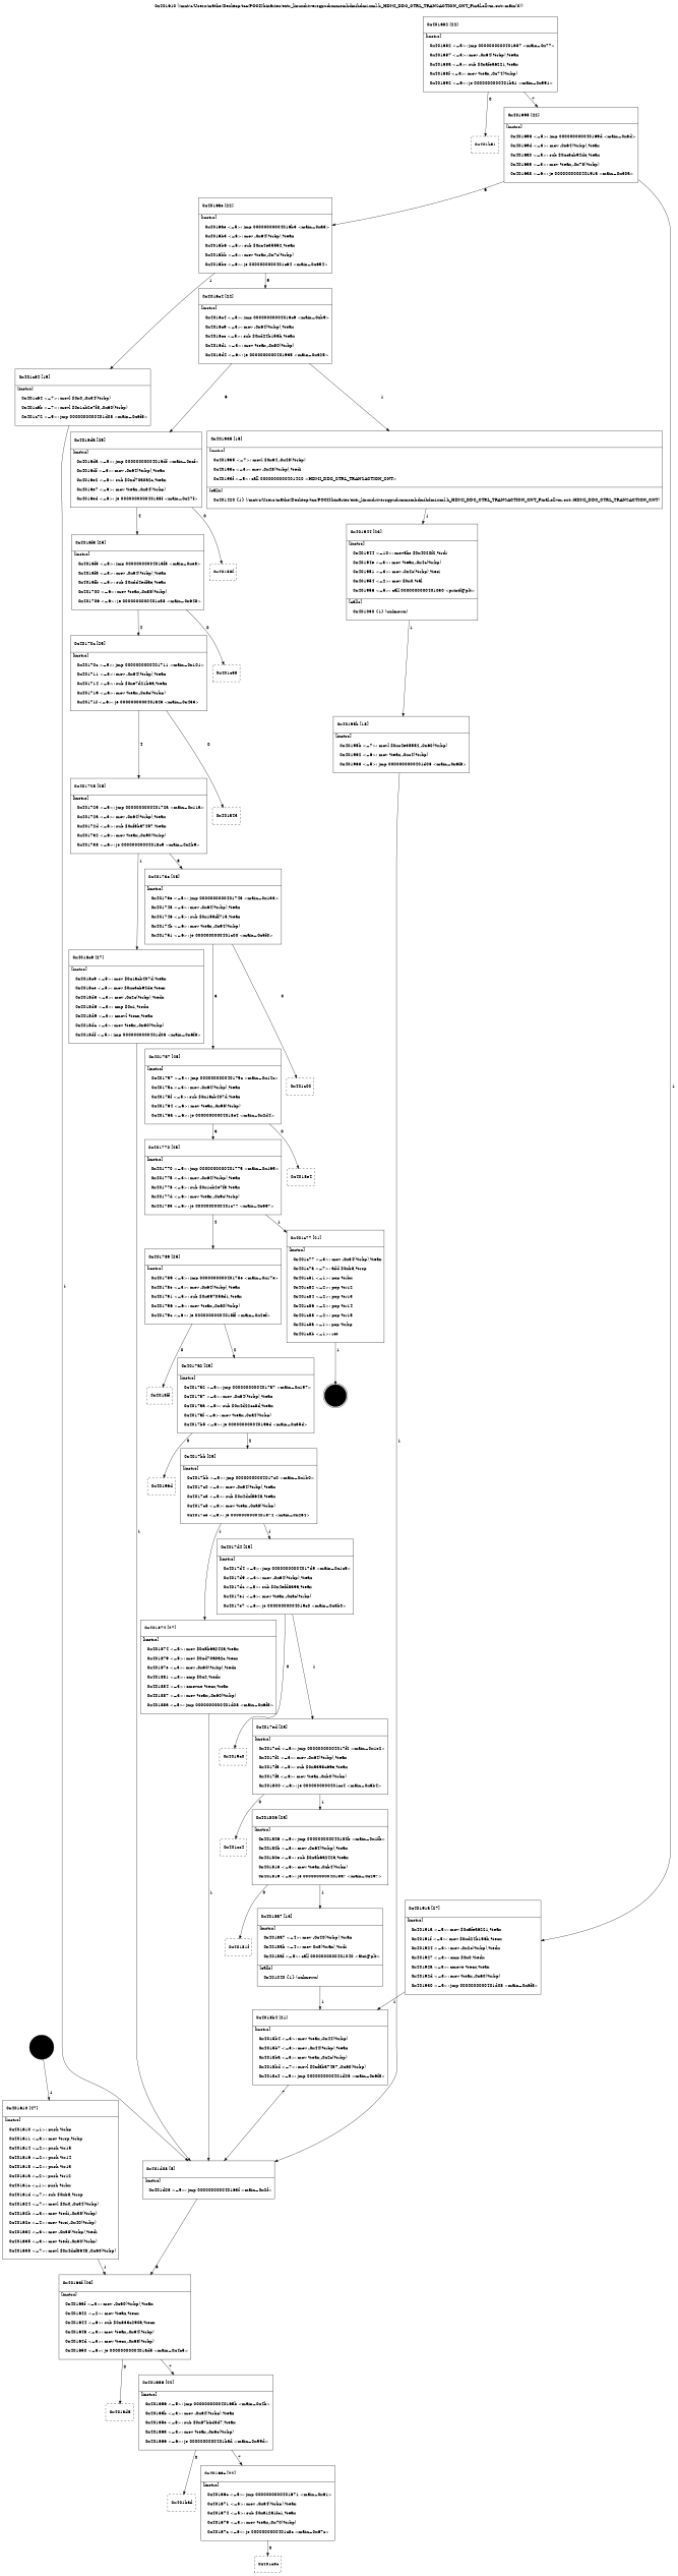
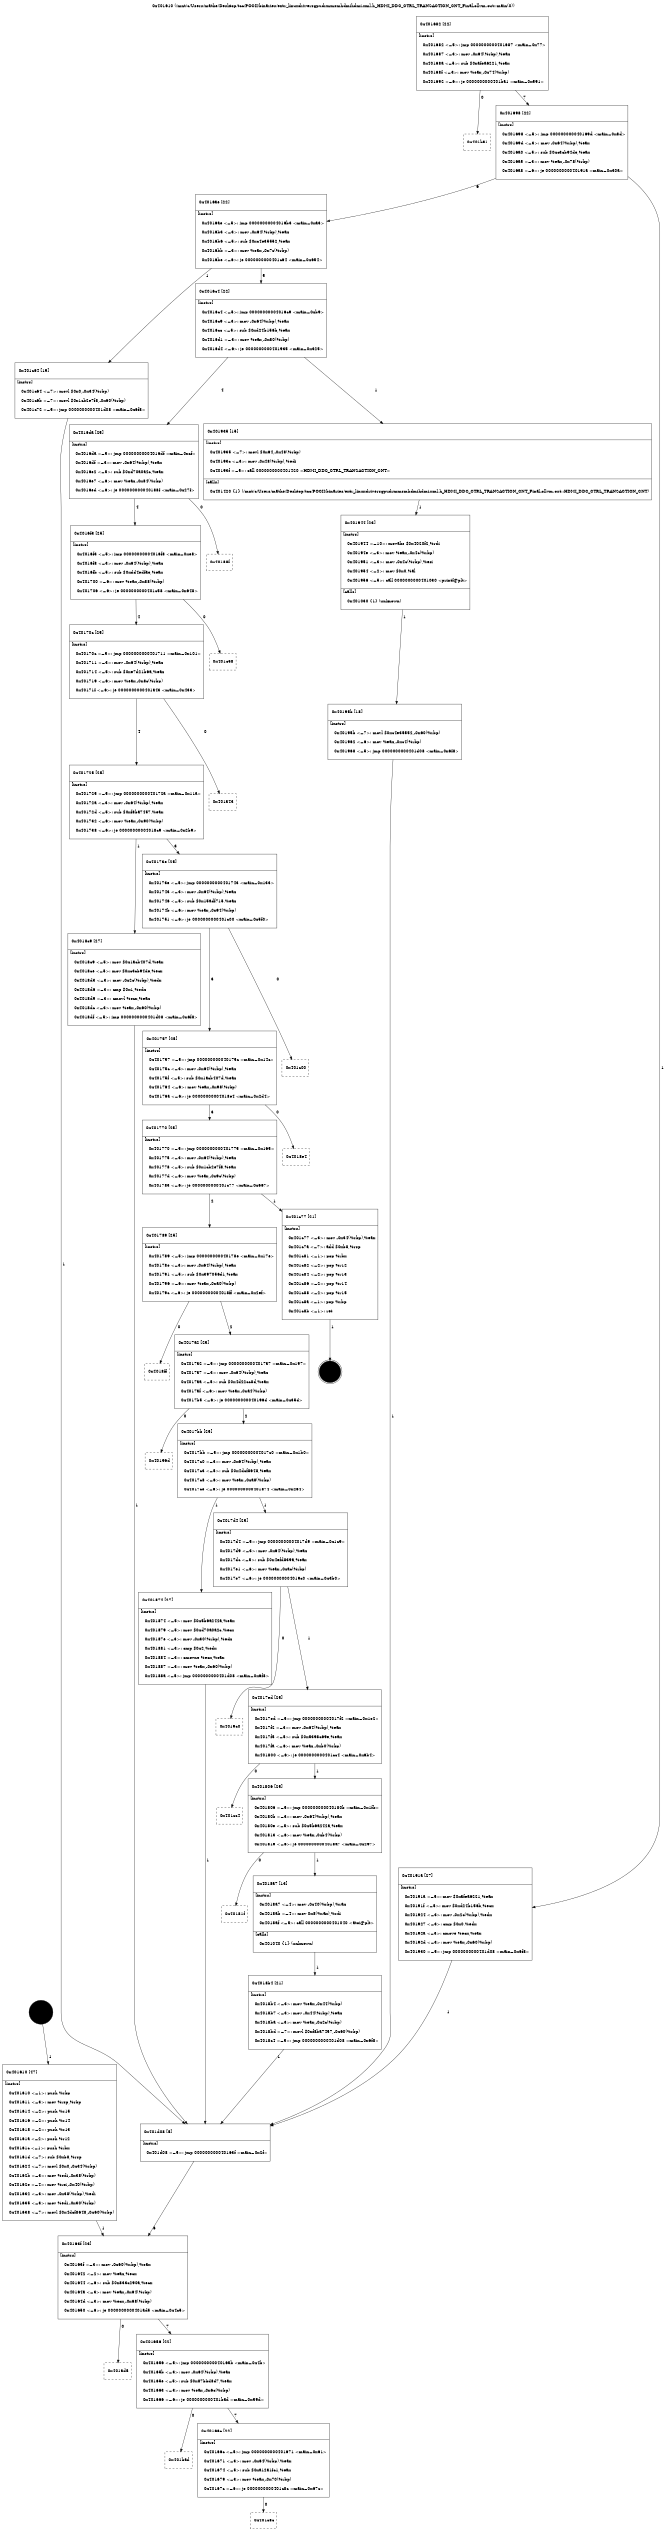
  digraph {
    label="0x401610 (/mnt/c/Users/mathe/Desktop/tcc/POCII/binaries/extr_linuxdriversgpudrmmsmhdmihdmi.xml.h_HDMI_DDC_CTRL_TRANSACTION_CNT_Final-ollvm.out::main(0))"
    labelloc=t
    node [shape=record]
    Entry [fillcolor=black height=0.3 shape=circle style=filled width=0.3]
    n2 [label="{\n     0x401610 [47]\l\n     | [instrs]\l\n     &nbsp;&nbsp;0x401610 \<+1\>: push %rbp\l\n     &nbsp;&nbsp;0x401611 \<+3\>: mov %rsp,%rbp\l\n     &nbsp;&nbsp;0x401614 \<+2\>: push %r15\l\n     &nbsp;&nbsp;0x401616 \<+2\>: push %r14\l\n     &nbsp;&nbsp;0x401618 \<+2\>: push %r13\l\n     &nbsp;&nbsp;0x40161a \<+2\>: push %r12\l\n     &nbsp;&nbsp;0x40161c \<+1\>: push %rbx\l\n     &nbsp;&nbsp;0x40161d \<+7\>: sub $0xb8,%rsp\l\n     &nbsp;&nbsp;0x401624 \<+7\>: movl $0x0,-0x34(%rbp)\l\n     &nbsp;&nbsp;0x40162b \<+3\>: mov %edi,-0x38(%rbp)\l\n     &nbsp;&nbsp;0x40162e \<+4\>: mov %rsi,-0x40(%rbp)\l\n     &nbsp;&nbsp;0x401632 \<+3\>: mov -0x38(%rbp),%edi\l\n     &nbsp;&nbsp;0x401635 \<+3\>: mov %edi,-0x30(%rbp)\l\n     &nbsp;&nbsp;0x401638 \<+7\>: movl $0x4dcf8648,-0x60(%rbp)\l\n  }"]
    n3 [label="{\n     0x40163f [23]\l\n     | [instrs]\l\n     &nbsp;&nbsp;0x40163f \<+3\>: mov -0x60(%rbp),%eax\l\n     &nbsp;&nbsp;0x401642 \<+2\>: mov %eax,%ecx\l\n     &nbsp;&nbsp;0x401644 \<+6\>: sub $0x833c290a,%ecx\l\n     &nbsp;&nbsp;0x40164a \<+3\>: mov %eax,-0x64(%rbp)\l\n     &nbsp;&nbsp;0x40164d \<+3\>: mov %ecx,-0x68(%rbp)\l\n     &nbsp;&nbsp;0x401650 \<+6\>: je 0000000000401ad5 \<main+0x4c5\>\l\n  }"]
    n4 [label="{\n     0x401ad5\l\n  }" style=dashed]
    n5 [label="{\n     0x401656 [22]\l\n     | [instrs]\l\n     &nbsp;&nbsp;0x401656 \<+5\>: jmp 000000000040165b \<main+0x4b\>\l\n     &nbsp;&nbsp;0x40165b \<+3\>: mov -0x64(%rbp),%eax\l\n     &nbsp;&nbsp;0x40165e \<+5\>: sub $0x87bbd8d7,%eax\l\n     &nbsp;&nbsp;0x401663 \<+3\>: mov %eax,-0x6c(%rbp)\l\n     &nbsp;&nbsp;0x401666 \<+6\>: je 0000000000401bad \<main+0x59d\>\l\n  }"]
    n6 [label="{\n     0x401bad\l\n  }" style=dashed]
    n7 [label="{\n     0x40166c [22]\l\n     | [instrs]\l\n     &nbsp;&nbsp;0x40166c \<+5\>: jmp 0000000000401671 \<main+0x61\>\l\n     &nbsp;&nbsp;0x401671 \<+3\>: mov -0x64(%rbp),%eax\l\n     &nbsp;&nbsp;0x401674 \<+5\>: sub $0xa12a1fc1,%eax\l\n     &nbsp;&nbsp;0x401679 \<+3\>: mov %eax,-0x70(%rbp)\l\n     &nbsp;&nbsp;0x40167c \<+6\>: je 0000000000401c8c \<main+0x67c\>\l\n  }"]
    n8 [label="{\n     0x401c8c\l\n  }" style=dashed]
    Exit [fillcolor=black height=0.3 peripheries=2 shape=circle style=filled width=0.3]
    n10 [label="{\n     0x401682 [22]\l\n     | [instrs]\l\n     &nbsp;&nbsp;0x401682 \<+5\>: jmp 0000000000401687 \<main+0x77\>\l\n     &nbsp;&nbsp;0x401687 \<+3\>: mov -0x64(%rbp),%eax\l\n     &nbsp;&nbsp;0x40168a \<+5\>: sub $0xafea6221,%eax\l\n     &nbsp;&nbsp;0x40168f \<+3\>: mov %eax,-0x74(%rbp)\l\n     &nbsp;&nbsp;0x401692 \<+6\>: je 0000000000401ba1 \<main+0x591\>\l\n  }"]
    n11 [label="{\n     0x401ba1\l\n  }" style=dashed]
    n12 [label="{\n     0x401698 [22]\l\n     | [instrs]\l\n     &nbsp;&nbsp;0x401698 \<+5\>: jmp 000000000040169d \<main+0x8d\>\l\n     &nbsp;&nbsp;0x40169d \<+3\>: mov -0x64(%rbp),%eax\l\n     &nbsp;&nbsp;0x4016a0 \<+5\>: sub $0xc3cb94de,%eax\l\n     &nbsp;&nbsp;0x4016a5 \<+3\>: mov %eax,-0x78(%rbp)\l\n     &nbsp;&nbsp;0x4016a8 \<+6\>: je 000000000040191a \<main+0x30a\>\l\n  }"]
    n13 [label="{\n     0x40195b [18]\l\n     | [instrs]\l\n     &nbsp;&nbsp;0x40195b \<+7\>: movl $0xc4e35552,-0x60(%rbp)\l\n     &nbsp;&nbsp;0x401962 \<+6\>: mov %eax,-0xc4(%rbp)\l\n     &nbsp;&nbsp;0x401968 \<+5\>: jmp 0000000000401d08 \<main+0x6f8\>\l\n  }"]
    n14 [label="{\n     0x401d08 [5]\l\n     | [instrs]\l\n     &nbsp;&nbsp;0x401d08 \<+5\>: jmp 000000000040163f \<main+0x2f\>\l\n  }"]
    n15 [label="{\n     0x40191a [27]\l\n     | [instrs]\l\n     &nbsp;&nbsp;0x40191a \<+5\>: mov $0xafea6221,%eax\l\n     &nbsp;&nbsp;0x40191f \<+5\>: mov $0xd24b156b,%ecx\l\n     &nbsp;&nbsp;0x401924 \<+3\>: mov -0x2c(%rbp),%edx\l\n     &nbsp;&nbsp;0x401927 \<+3\>: cmp $0x0,%edx\l\n     &nbsp;&nbsp;0x40192a \<+3\>: cmove %ecx,%eax\l\n     &nbsp;&nbsp;0x40192d \<+3\>: mov %eax,-0x60(%rbp)\l\n     &nbsp;&nbsp;0x401930 \<+5\>: jmp 0000000000401d08 \<main+0x6f8\>\l\n  }"]
    n16 [label="{\n     0x4016ae [22]\l\n     | [instrs]\l\n     &nbsp;&nbsp;0x4016ae \<+5\>: jmp 00000000004016b3 \<main+0xa3\>\l\n     &nbsp;&nbsp;0x4016b3 \<+3\>: mov -0x64(%rbp),%eax\l\n     &nbsp;&nbsp;0x4016b6 \<+5\>: sub $0xc4e35552,%eax\l\n     &nbsp;&nbsp;0x4016bb \<+3\>: mov %eax,-0x7c(%rbp)\l\n     &nbsp;&nbsp;0x4016be \<+6\>: je 0000000000401c64 \<main+0x654\>\l\n  }"]
    n17 [label="{\n     0x401944 [23]\l\n     | [instrs]\l\n     &nbsp;&nbsp;0x401944 \<+10\>: movabs $0x4020f2,%rdi\l\n     &nbsp;&nbsp;0x40194e \<+3\>: mov %eax,-0x4c(%rbp)\l\n     &nbsp;&nbsp;0x401951 \<+3\>: mov -0x4c(%rbp),%esi\l\n     &nbsp;&nbsp;0x401954 \<+2\>: mov $0x0,%al\l\n     &nbsp;&nbsp;0x401956 \<+5\>: call 0000000000401030 \<printf@plt\>\l\n     | [calls]\l\n     &nbsp;&nbsp;0x401030 \{1\} (unknown)\l\n  }"]
    n18 [label="{\n     0x401c64 [19]\l\n     | [instrs]\l\n     &nbsp;&nbsp;0x401c64 \<+7\>: movl $0x0,-0x34(%rbp)\l\n     &nbsp;&nbsp;0x401c6b \<+7\>: movl $0x1cb2e7f8,-0x60(%rbp)\l\n     &nbsp;&nbsp;0x401c72 \<+5\>: jmp 0000000000401d08 \<main+0x6f8\>\l\n  }"]
    n19 [label="{\n     0x4016c4 [22]\l\n     | [instrs]\l\n     &nbsp;&nbsp;0x4016c4 \<+5\>: jmp 00000000004016c9 \<main+0xb9\>\l\n     &nbsp;&nbsp;0x4016c9 \<+3\>: mov -0x64(%rbp),%eax\l\n     &nbsp;&nbsp;0x4016cc \<+5\>: sub $0xd24b156b,%eax\l\n     &nbsp;&nbsp;0x4016d1 \<+3\>: mov %eax,-0x80(%rbp)\l\n     &nbsp;&nbsp;0x4016d4 \<+6\>: je 0000000000401935 \<main+0x325\>\l\n  }"]
    n20 [label="{\n     0x4018b4 [21]\l\n     | [instrs]\l\n     &nbsp;&nbsp;0x4018b4 \<+3\>: mov %eax,-0x44(%rbp)\l\n     &nbsp;&nbsp;0x4018b7 \<+3\>: mov -0x44(%rbp),%eax\l\n     &nbsp;&nbsp;0x4018ba \<+3\>: mov %eax,-0x2c(%rbp)\l\n     &nbsp;&nbsp;0x4018bd \<+7\>: movl $0xf8ba7457,-0x60(%rbp)\l\n     &nbsp;&nbsp;0x4018c4 \<+5\>: jmp 0000000000401d08 \<main+0x6f8\>\l\n  }"]
    n21 [label="{\n     0x401935 [15]\l\n     | [instrs]\l\n     &nbsp;&nbsp;0x401935 \<+7\>: movl $0x64,-0x48(%rbp)\l\n     &nbsp;&nbsp;0x40193c \<+3\>: mov -0x48(%rbp),%edi\l\n     &nbsp;&nbsp;0x40193f \<+5\>: call 0000000000401420 \<HDMI_DDC_CTRL_TRANSACTION_CNT\>\l\n     | [calls]\l\n     &nbsp;&nbsp;0x401420 \{1\} (/mnt/c/Users/mathe/Desktop/tcc/POCII/binaries/extr_linuxdriversgpudrmmsmhdmihdmi.xml.h_HDMI_DDC_CTRL_TRANSACTION_CNT_Final-ollvm.out::HDMI_DDC_CTRL_TRANSACTION_CNT)\l\n  }"]
    n22 [label="{\n     0x4016da [25]\l\n     | [instrs]\l\n     &nbsp;&nbsp;0x4016da \<+5\>: jmp 00000000004016df \<main+0xcf\>\l\n     &nbsp;&nbsp;0x4016df \<+3\>: mov -0x64(%rbp),%eax\l\n     &nbsp;&nbsp;0x4016e2 \<+5\>: sub $0xd70a0a2c,%eax\l\n     &nbsp;&nbsp;0x4016e7 \<+6\>: mov %eax,-0x84(%rbp)\l\n     &nbsp;&nbsp;0x4016ed \<+6\>: je 000000000040188f \<main+0x27f\>\l\n  }"]
    n23 [label="{\n     0x40181f\l\n  }" style=dashed]
    n24 [label="{\n     0x40188f\l\n  }" style=dashed]
    n25 [label="{\n     0x4016f3 [25]\l\n     | [instrs]\l\n     &nbsp;&nbsp;0x4016f3 \<+5\>: jmp 00000000004016f8 \<main+0xe8\>\l\n     &nbsp;&nbsp;0x4016f8 \<+3\>: mov -0x64(%rbp),%eax\l\n     &nbsp;&nbsp;0x4016fb \<+5\>: sub $0xdd4edfae,%eax\l\n     &nbsp;&nbsp;0x401700 \<+6\>: mov %eax,-0x88(%rbp)\l\n     &nbsp;&nbsp;0x401706 \<+6\>: je 0000000000401c58 \<main+0x648\>\l\n  }"]
    n26 [label="{\n     0x4018a7 [13]\l\n     | [instrs]\l\n     &nbsp;&nbsp;0x4018a7 \<+4\>: mov -0x40(%rbp),%rax\l\n     &nbsp;&nbsp;0x4018ab \<+4\>: mov 0x8(%rax),%rdi\l\n     &nbsp;&nbsp;0x4018af \<+5\>: call 0000000000401040 \<atoi@plt\>\l\n     | [calls]\l\n     &nbsp;&nbsp;0x401040 \{1\} (unknown)\l\n  }"]
    n27 [label="{\n     0x401c58\l\n  }" style=dashed]
    n28 [label="{\n     0x40170c [25]\l\n     | [instrs]\l\n     &nbsp;&nbsp;0x40170c \<+5\>: jmp 0000000000401711 \<main+0x101\>\l\n     &nbsp;&nbsp;0x401711 \<+3\>: mov -0x64(%rbp),%eax\l\n     &nbsp;&nbsp;0x401714 \<+5\>: sub $0xe7d21b6a,%eax\l\n     &nbsp;&nbsp;0x401719 \<+6\>: mov %eax,-0x8c(%rbp)\l\n     &nbsp;&nbsp;0x40171f \<+6\>: je 0000000000401a43 \<main+0x433\>\l\n  }"]
    n29 [label="{\n     0x401806 [25]\l\n     | [instrs]\l\n     &nbsp;&nbsp;0x401806 \<+5\>: jmp 000000000040180b \<main+0x1fb\>\l\n     &nbsp;&nbsp;0x40180b \<+3\>: mov -0x64(%rbp),%eax\l\n     &nbsp;&nbsp;0x40180e \<+5\>: sub $0x5b6a242a,%eax\l\n     &nbsp;&nbsp;0x401813 \<+6\>: mov %eax,-0xb4(%rbp)\l\n     &nbsp;&nbsp;0x401819 \<+6\>: je 00000000004018a7 \<main+0x297\>\l\n  }"]
    n30 [label="{\n     0x401a43\l\n  }" style=dashed]
    n31 [label="{\n     0x401725 [25]\l\n     | [instrs]\l\n     &nbsp;&nbsp;0x401725 \<+5\>: jmp 000000000040172a \<main+0x11a\>\l\n     &nbsp;&nbsp;0x40172a \<+3\>: mov -0x64(%rbp),%eax\l\n     &nbsp;&nbsp;0x40172d \<+5\>: sub $0xf8ba7457,%eax\l\n     &nbsp;&nbsp;0x401732 \<+6\>: mov %eax,-0x90(%rbp)\l\n     &nbsp;&nbsp;0x401738 \<+6\>: je 00000000004018c9 \<main+0x2b9\>\l\n  }"]
    n32 [label="{\n     0x401cc4\l\n  }" style=dashed]
    n33 [label="{\n     0x4018c9 [27]\l\n     | [instrs]\l\n     &nbsp;&nbsp;0x4018c9 \<+5\>: mov $0x1acb407d,%eax\l\n     &nbsp;&nbsp;0x4018ce \<+5\>: mov $0xc3cb94de,%ecx\l\n     &nbsp;&nbsp;0x4018d3 \<+3\>: mov -0x2c(%rbp),%edx\l\n     &nbsp;&nbsp;0x4018d6 \<+3\>: cmp $0x1,%edx\l\n     &nbsp;&nbsp;0x4018d9 \<+3\>: cmovl %ecx,%eax\l\n     &nbsp;&nbsp;0x4018dc \<+3\>: mov %eax,-0x60(%rbp)\l\n     &nbsp;&nbsp;0x4018df \<+5\>: jmp 0000000000401d08 \<main+0x6f8\>\l\n  }"]
    n34 [label="{\n     0x40173e [25]\l\n     | [instrs]\l\n     &nbsp;&nbsp;0x40173e \<+5\>: jmp 0000000000401743 \<main+0x133\>\l\n     &nbsp;&nbsp;0x401743 \<+3\>: mov -0x64(%rbp),%eax\l\n     &nbsp;&nbsp;0x401746 \<+5\>: sub $0x15adf715,%eax\l\n     &nbsp;&nbsp;0x40174b \<+6\>: mov %eax,-0x94(%rbp)\l\n     &nbsp;&nbsp;0x401751 \<+6\>: je 0000000000401c00 \<main+0x5f0\>\l\n  }"]
    n35 [label="{\n     0x4017ed [25]\l\n     | [instrs]\l\n     &nbsp;&nbsp;0x4017ed \<+5\>: jmp 00000000004017f2 \<main+0x1e2\>\l\n     &nbsp;&nbsp;0x4017f2 \<+3\>: mov -0x64(%rbp),%eax\l\n     &nbsp;&nbsp;0x4017f5 \<+5\>: sub $0x5398c69e,%eax\l\n     &nbsp;&nbsp;0x4017fa \<+6\>: mov %eax,-0xb0(%rbp)\l\n     &nbsp;&nbsp;0x401800 \<+6\>: je 0000000000401cc4 \<main+0x6b4\>\l\n  }"]
    n36 [label="{\n     0x401c00\l\n  }" style=dashed]
    n37 [label="{\n     0x401757 [25]\l\n     | [instrs]\l\n     &nbsp;&nbsp;0x401757 \<+5\>: jmp 000000000040175c \<main+0x14c\>\l\n     &nbsp;&nbsp;0x40175c \<+3\>: mov -0x64(%rbp),%eax\l\n     &nbsp;&nbsp;0x40175f \<+5\>: sub $0x1acb407d,%eax\l\n     &nbsp;&nbsp;0x401764 \<+6\>: mov %eax,-0x98(%rbp)\l\n     &nbsp;&nbsp;0x40176a \<+6\>: je 00000000004018e4 \<main+0x2d4\>\l\n  }"]
    n38 [label="{\n     0x4019c0\l\n  }" style=dashed]
    n39 [label="{\n     0x4018e4\l\n  }" style=dashed]
    n40 [label="{\n     0x401770 [25]\l\n     | [instrs]\l\n     &nbsp;&nbsp;0x401770 \<+5\>: jmp 0000000000401775 \<main+0x165\>\l\n     &nbsp;&nbsp;0x401775 \<+3\>: mov -0x64(%rbp),%eax\l\n     &nbsp;&nbsp;0x401778 \<+5\>: sub $0x1cb2e7f8,%eax\l\n     &nbsp;&nbsp;0x40177d \<+6\>: mov %eax,-0x9c(%rbp)\l\n     &nbsp;&nbsp;0x401783 \<+6\>: je 0000000000401c77 \<main+0x667\>\l\n  }"]
    n41 [label="{\n     0x401c77 [21]\l\n     | [instrs]\l\n     &nbsp;&nbsp;0x401c77 \<+3\>: mov -0x34(%rbp),%eax\l\n     &nbsp;&nbsp;0x401c7a \<+7\>: add $0xb8,%rsp\l\n     &nbsp;&nbsp;0x401c81 \<+1\>: pop %rbx\l\n     &nbsp;&nbsp;0x401c82 \<+2\>: pop %r12\l\n     &nbsp;&nbsp;0x401c84 \<+2\>: pop %r13\l\n     &nbsp;&nbsp;0x401c86 \<+2\>: pop %r14\l\n     &nbsp;&nbsp;0x401c88 \<+2\>: pop %r15\l\n     &nbsp;&nbsp;0x401c8a \<+1\>: pop %rbp\l\n     &nbsp;&nbsp;0x401c8b \<+1\>: ret\l\n  }"]
    n42 [label="{\n     0x401789 [25]\l\n     | [instrs]\l\n     &nbsp;&nbsp;0x401789 \<+5\>: jmp 000000000040178e \<main+0x17e\>\l\n     &nbsp;&nbsp;0x40178e \<+3\>: mov -0x64(%rbp),%eax\l\n     &nbsp;&nbsp;0x401791 \<+5\>: sub $0x397056d1,%eax\l\n     &nbsp;&nbsp;0x401796 \<+6\>: mov %eax,-0xa0(%rbp)\l\n     &nbsp;&nbsp;0x40179c \<+6\>: je 00000000004018ff \<main+0x2ef\>\l\n  }"]
    n43 [label="{\n     0x4018ff\l\n  }" style=dashed]
    n44 [label="{\n     0x4017a2 [25]\l\n     | [instrs]\l\n     &nbsp;&nbsp;0x4017a2 \<+5\>: jmp 00000000004017a7 \<main+0x197\>\l\n     &nbsp;&nbsp;0x4017a7 \<+3\>: mov -0x64(%rbp),%eax\l\n     &nbsp;&nbsp;0x4017aa \<+5\>: sub $0x4d22cc8d,%eax\l\n     &nbsp;&nbsp;0x4017af \<+6\>: mov %eax,-0xa4(%rbp)\l\n     &nbsp;&nbsp;0x4017b5 \<+6\>: je 000000000040196d \<main+0x35d\>\l\n  }"]
    n45 [label="{\n     0x4017d4 [25]\l\n     | [instrs]\l\n     &nbsp;&nbsp;0x4017d4 \<+5\>: jmp 00000000004017d9 \<main+0x1c9\>\l\n     &nbsp;&nbsp;0x4017d9 \<+3\>: mov -0x64(%rbp),%eax\l\n     &nbsp;&nbsp;0x4017dc \<+5\>: sub $0x4efd839a,%eax\l\n     &nbsp;&nbsp;0x4017e1 \<+6\>: mov %eax,-0xac(%rbp)\l\n     &nbsp;&nbsp;0x4017e7 \<+6\>: je 00000000004019c0 \<main+0x3b0\>\l\n  }"]
    n46 [label="{\n     0x4017bb [25]\l\n     | [instrs]\l\n     &nbsp;&nbsp;0x4017bb \<+5\>: jmp 00000000004017c0 \<main+0x1b0\>\l\n     &nbsp;&nbsp;0x4017c0 \<+3\>: mov -0x64(%rbp),%eax\l\n     &nbsp;&nbsp;0x4017c3 \<+5\>: sub $0x4dcf8648,%eax\l\n     &nbsp;&nbsp;0x4017c8 \<+6\>: mov %eax,-0xa8(%rbp)\l\n     &nbsp;&nbsp;0x4017ce \<+6\>: je 0000000000401874 \<main+0x264\>\l\n  }"]
    n47 [label="{\n     0x40196d\l\n  }" style=dashed]
    n48 [label="{\n     0x401874 [27]\l\n     | [instrs]\l\n     &nbsp;&nbsp;0x401874 \<+5\>: mov $0x5b6a242a,%eax\l\n     &nbsp;&nbsp;0x401879 \<+5\>: mov $0xd70a0a2c,%ecx\l\n     &nbsp;&nbsp;0x40187e \<+3\>: mov -0x30(%rbp),%edx\l\n     &nbsp;&nbsp;0x401881 \<+3\>: cmp $0x2,%edx\l\n     &nbsp;&nbsp;0x401884 \<+3\>: cmovne %ecx,%eax\l\n     &nbsp;&nbsp;0x401887 \<+3\>: mov %eax,-0x60(%rbp)\l\n     &nbsp;&nbsp;0x40188a \<+5\>: jmp 0000000000401d08 \<main+0x6f8\>\l\n  }"]
    Entry -> n2 [label=" 1"]
    n2 -> n3 [label=" 1"]
    n3 -> n4 [label=" 0"]
    n3 -> n5 [label=" 7"]
    n5 -> n6 [label=" 0"]
    n5 -> n7 [label=" 7"]
    n7 -> n8 [label=" 0"]
    n10 -> n11 [label=" 0"]
    n10 -> n12 [label=" 7"]
    n12 -> n15 [label=" 1"]
    n12 -> n16 [label=" 6"]
    n13 -> n14 [label=" 1"]
    n14 -> n3 [label=" 6"]
-   n15 -> n20 [label=" 1"]
+   n15 -> n14 [label=" 1"]
    n16 -> n18 [label=" 1"]
    n16 -> n19 [label=" 5"]
    n17 -> n13 [label=" 1"]
    n18 -> n14 [label=" 1"]
    n19 -> n21 [label=" 1"]
-   n19 -> n22 [label=" 6"]
-   n20 -> n14 [label=" 7"]
+   n19 -> n22 [label=" 4"]
+   n20 -> n14 [label=" 1"]
    n21 -> n17 [label=" 1"]
    n22 -> n24 [label=" 0"]
    n22 -> n25 [label=" 4"]
    n25 -> n27 [label=" 0"]
    n25 -> n28 [label=" 4"]
    n26 -> n20 [label=" 1"]
    n28 -> n30 [label=" 0"]
    n28 -> n31 [label=" 4"]
    n29 -> n23 [label=" 0"]
    n29 -> n26 [label=" 1"]
    n31 -> n33 [label=" 1"]
    n31 -> n34 [label=" 3"]
    n33 -> n14 [label=" 1"]
    n34 -> n36 [label=" 0"]
    n34 -> n37 [label=" 3"]
    n35 -> n29 [label=" 1"]
    n35 -> n32 [label=" 0"]
    n37 -> n39 [label=" 0"]
    n37 -> n40 [label=" 3"]
    n40 -> n41 [label=" 1"]
    n40 -> n42 [label=" 2"]
    n41 -> Exit [label=" 1"]
    n42 -> n43 [label=" 0"]
    n42 -> n44 [label=" 2"]
    n44 -> n46 [label=" 2"]
    n44 -> n47 [label=" 0"]
    n45 -> n35 [label=" 1"]
    n45 -> n38 [label=" 0"]
    n46 -> n45 [label=" 1"]
    n46 -> n48 [label=" 1"]
    n48 -> n14 [label=" 1"]
  }
